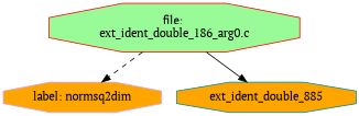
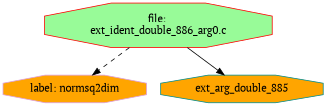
  digraph {
    fontname="PT Serif"
    node [fillcolor=orange fontname="PT Serif" shape=octagon style=filled]
    edge [fontname="PT Serif"]
-   n1 [color=red fillcolor=palegreen label="file: \next_ident_double_186_arg0.c"]
+   n1 [color=red fillcolor=palegreen label="file: \next_ident_double_886_arg0.c"]
    n2 [color=plum label="label: normsq2dim"]
-   n3 [color=cyan4 label=ext_ident_double_885]
+   n3 [color=cyan4 label=ext_arg_double_885]
    n1 -> n2 [style=dashed]
    n1 -> n3 [style=solid]
  }
